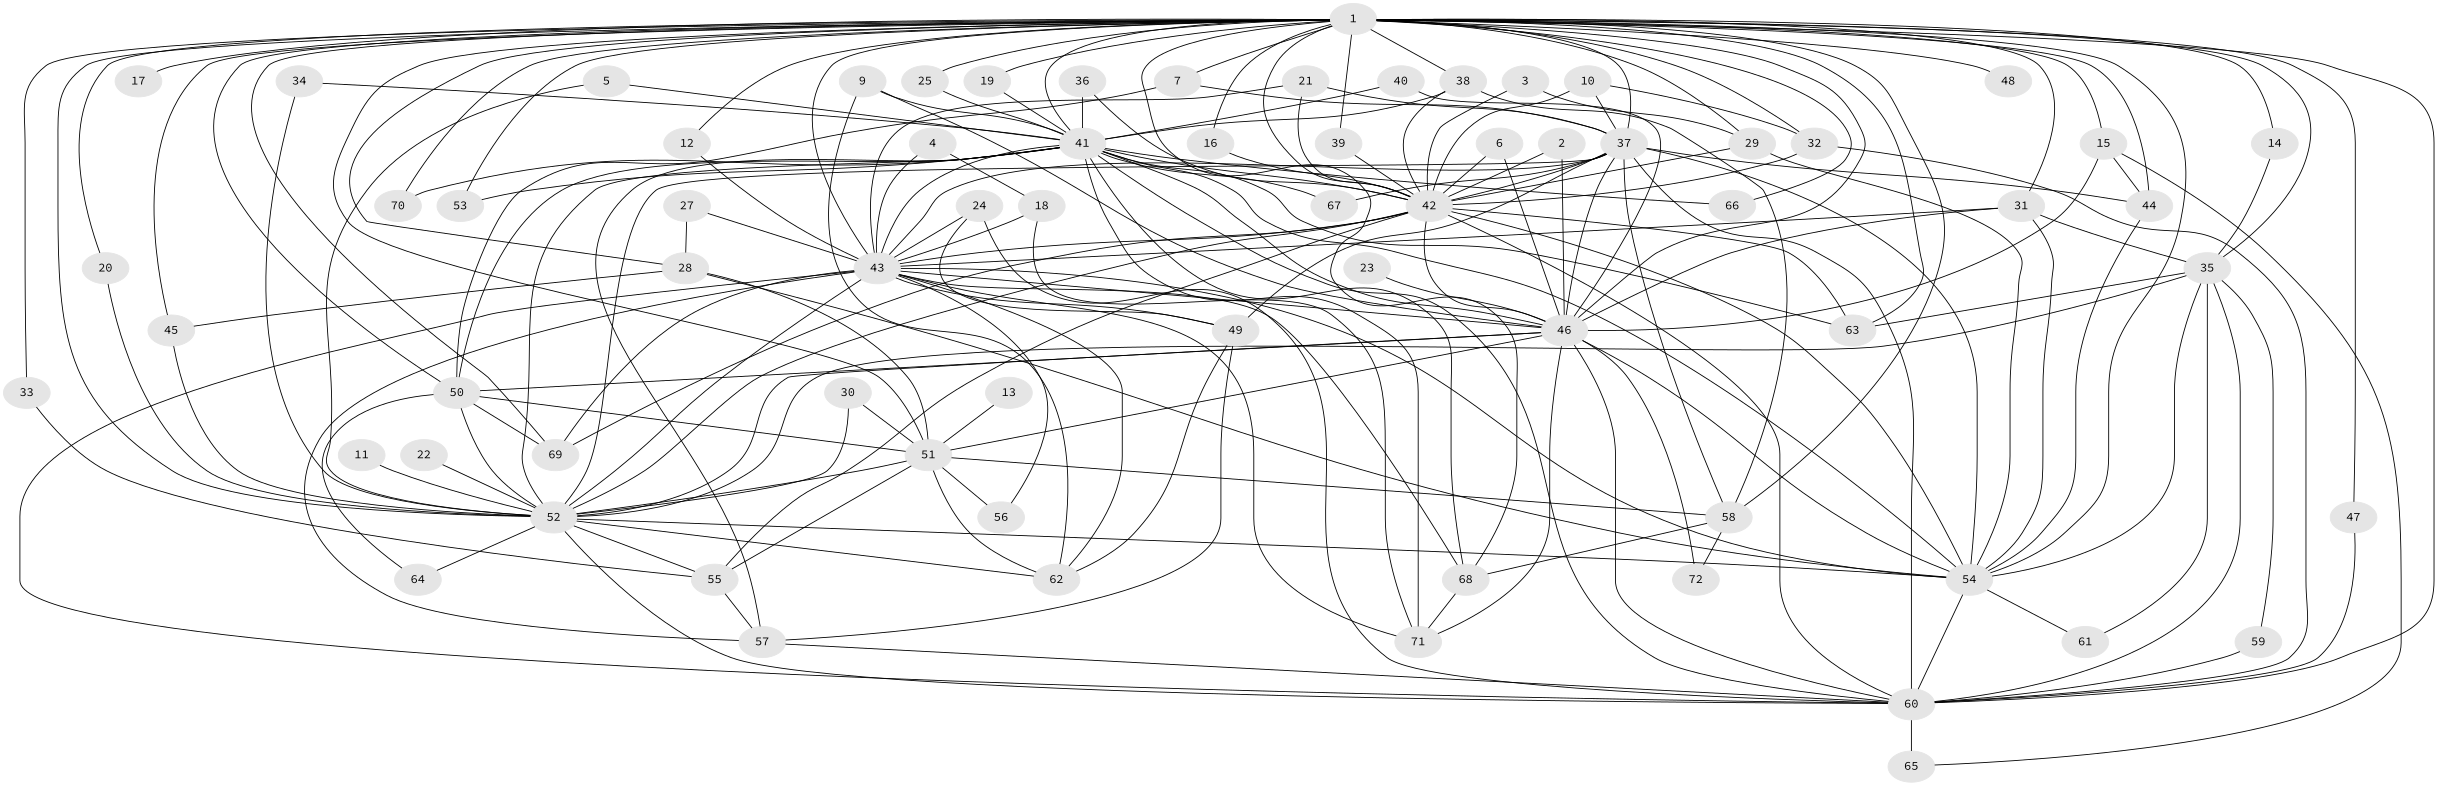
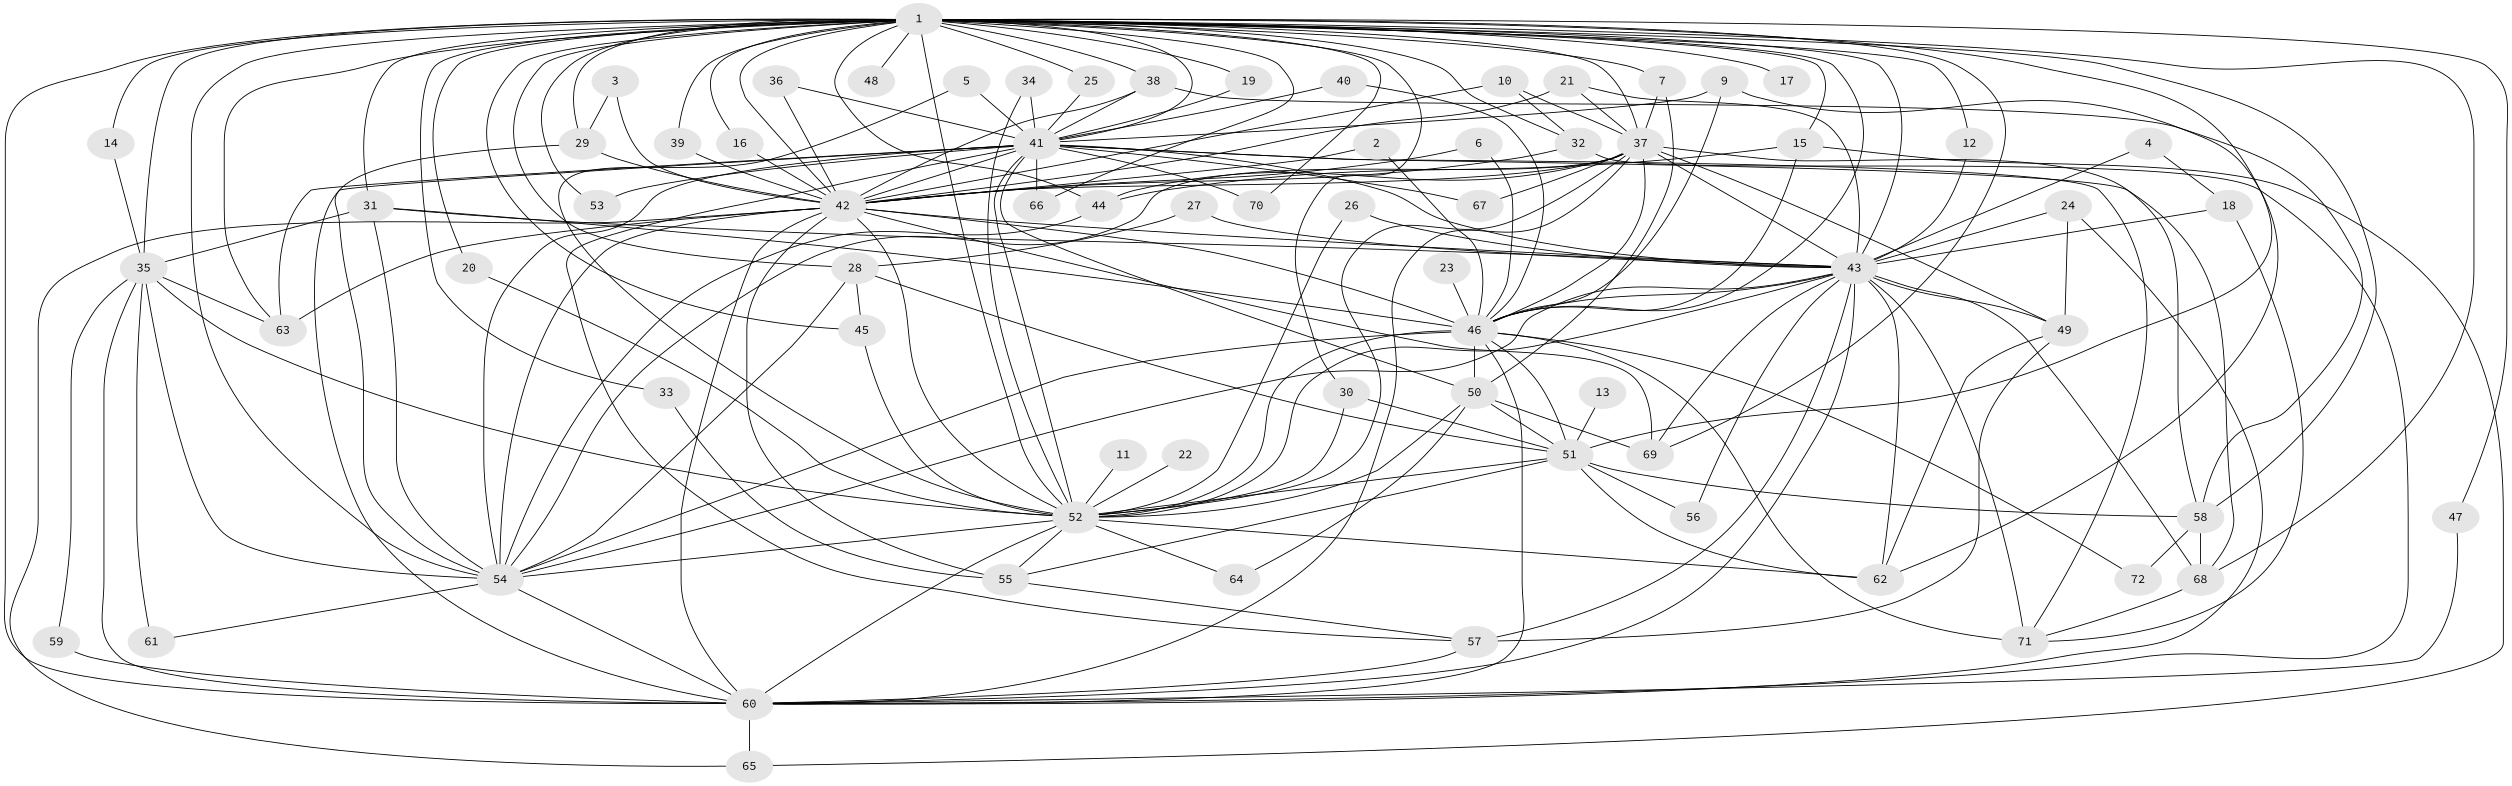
  graph {
    fontname="Source Code Pro"
    node [color=gray90 fontname="Source Code Pro" style=filled]
    edge [fontname="Source Code Pro" weight=1.0]
    1
    7
    12
    14
    15
    16
    17
    19
    20
    25
    28
    29
    30
    31
    32
    33
    35
    37
    38
    39
    41
    42
    43
    44
    45
    46
    47
    48
    51
    52
    53
    54
    58
    60
    63
    66
    68
    69
    70
    50
    65
    55
    59
    61
    49
    67
    71
    57
    62
    56
    72
    64
    2
    3
    4
    18
    5
    6
    9
    10
    11
    13
    21
    22
    23
    24
+   26
    27
    34
    36
    40
    1 -- 7
    1 -- 12
    1 -- 14
    1 -- 15
    1 -- 16
    1 -- 17
    1 -- 19
    1 -- 20
    1 -- 25
    1 -- 28 [weight=2.0]
    1 -- 29 [weight=2.0]
-   1 -- 50
+   1 -- 30
    1 -- 31 [weight=2.0]
    1 -- 32
    1 -- 33
    1 -- 35
    1 -- 37 [weight=2.0]
    1 -- 38 [weight=2.0]
    1 -- 39
    1 -- 41 [weight=3.0]
    1 -- 42 [weight=3.0]
    1 -- 43 [weight=2.0]
    1 -- 44 [weight=2.0]
    1 -- 45
    1 -- 46 [weight=2.0]
    1 -- 47
    1 -- 48 [weight=2.0]
    1 -- 51
    1 -- 52 [weight=2.0]
    1 -- 53
    1 -- 54 [weight=2.0]
    1 -- 58 [weight=2.0]
    1 -- 60 [weight=2.0]
    1 -- 63
    1 -- 66
    1 -- 68
    1 -- 69
    1 -- 70
    7 -- 37
    7 -- 50
    12 -- 43
    14 -- 35
    15 -- 44
    15 -- 46
    15 -- 65
    16 -- 42
    19 -- 41
    20 -- 52
    25 -- 41
    28 -- 45
    28 -- 51
    28 -- 54
    29 -- 42 [weight=2.0]
    29 -- 54
    30 -- 51
    30 -- 52
    31 -- 35
    31 -- 43
    31 -- 46 [weight=2.0]
    31 -- 54
    32 -- 42
    32 -- 60
    33 -- 55
    35 -- 52
    35 -- 54
    35 -- 60
    35 -- 63
    35 -- 59
    35 -- 61
    37 -- 42
    37 -- 43 [weight=2.0]
    37 -- 44
    37 -- 46
    37 -- 52
    37 -- 54
    37 -- 58
    37 -- 60
    37 -- 49
    37 -- 67
    38 -- 41 [weight=2.0]
    38 -- 42
    38 -- 58
    39 -- 42
    41 -- 42 [weight=2.0]
    41 -- 43
-   41 -- 46
    41 -- 52 [weight=2.0]
    41 -- 53
    41 -- 54 [weight=2.0]
    41 -- 60
    41 -- 63
    41 -- 66
    41 -- 68
    41 -- 70
    41 -- 50
    41 -- 67
    41 -- 71
    41 -- 57 [weight=2.0]
    42 -- 43 [weight=2.0]
    42 -- 46
    42 -- 52 [weight=2.0]
    42 -- 54
    42 -- 60 [weight=2.0]
    42 -- 63
    42 -- 69 [weight=2.0]
+   42 -- 65
    42 -- 55 [weight=2.0]
    43 -- 46
    43 -- 52 [weight=2.0]
    43 -- 54
    43 -- 60
    43 -- 68 [weight=2.0]
    43 -- 69
    43 -- 49
    43 -- 71 [weight=2.0]
    43 -- 57
    43 -- 62
    43 -- 56
    44 -- 54
    45 -- 52 [weight=2.0]
    46 -- 51
    46 -- 52
    46 -- 54
    46 -- 60
    46 -- 50
    46 -- 71 [weight=2.0]
    46 -- 72
    47 -- 60
    51 -- 52
    51 -- 58
    51 -- 55
    51 -- 62
    51 -- 56
    52 -- 54
    52 -- 60
    52 -- 55
    52 -- 62
    52 -- 64
    54 -- 60
    54 -- 61
    58 -- 68
    58 -- 72
    60 -- 65 [weight=2.0]
    68 -- 71
    50 -- 51
    50 -- 52
    50 -- 69
    50 -- 64
    55 -- 57
    59 -- 60
    49 -- 57
    49 -- 62
    57 -- 60
    2 -- 42
    2 -- 46
    3 -- 29
    3 -- 42
    4 -- 43
    4 -- 18
    18 -- 43
    18 -- 71
    5 -- 41
    5 -- 52
    6 -- 42
    6 -- 46
    9 -- 41
    9 -- 46
    9 -- 62
    10 -- 32
    10 -- 37
    10 -- 42
    11 -- 52
    13 -- 51
    21 -- 37
    21 -- 42 [weight=2.0]
    21 -- 43
    22 -- 52
    23 -- 46
    24 -- 43
    24 -- 60
    24 -- 49
+   26 -- 43
+   26 -- 52
    27 -- 28
    27 -- 43
    34 -- 41
    34 -- 52
    36 -- 41
    36 -- 42
    40 -- 41 [weight=2.0]
    40 -- 46 [weight=2.0]
  }
